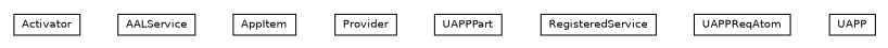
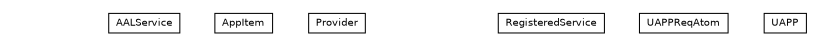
  digraph {
    nodesep=0.25
    ranksep=0.5
    node [fontcolor=black fontname=Helvetica fontsize=10.0 shape=plaintext]
-   n1 [label=<<table title="org.universAAL.ucc.model.Activator" border="0" cellborder="1" cellspacing="0" cellpadding="2" port="p" href="./Activator.html"> 		<tr><td><table border="0" cellspacing="0" cellpadding="1"> <tr><td align="center" balign="center"> Activator </td></tr> 		</table></td></tr> 		</table>>]
    n2 [label=<<table title="org.universAAL.ucc.model.AALService" border="0" cellborder="1" cellspacing="0" cellpadding="2" port="p" href="./AALService.html"> 		<tr><td><table border="0" cellspacing="0" cellpadding="1"> <tr><td align="center" balign="center"> AALService </td></tr> 		</table></td></tr> 		</table>>]
    n3 [label=<<table title="org.universAAL.ucc.model.AppItem" border="0" cellborder="1" cellspacing="0" cellpadding="2" port="p" href="./AppItem.html"> 		<tr><td><table border="0" cellspacing="0" cellpadding="1"> <tr><td align="center" balign="center"> AppItem </td></tr> 		</table></td></tr> 		</table>>]
    n4 [label=<<table title="org.universAAL.ucc.model.Provider" border="0" cellborder="1" cellspacing="0" cellpadding="2" port="p" href="./Provider.html"> 		<tr><td><table border="0" cellspacing="0" cellpadding="1"> <tr><td align="center" balign="center"> Provider </td></tr> 		</table></td></tr> 		</table>>]
-   n5 [label=<<table title="org.universAAL.ucc.model.UAPPPart" border="0" cellborder="1" cellspacing="0" cellpadding="2" port="p" href="./UAPPPart.html"> 		<tr><td><table border="0" cellspacing="0" cellpadding="1"> <tr><td align="center" balign="center"> UAPPPart </td></tr> 		</table></td></tr> 		</table>>]
    n6 [label=<<table title="org.universAAL.ucc.model.RegisteredService" border="0" cellborder="1" cellspacing="0" cellpadding="2" port="p" href="./RegisteredService.html"> 		<tr><td><table border="0" cellspacing="0" cellpadding="1"> <tr><td align="center" balign="center"> RegisteredService </td></tr> 		</table></td></tr> 		</table>>]
    n7 [label=<<table title="org.universAAL.ucc.model.UAPPReqAtom" border="0" cellborder="1" cellspacing="0" cellpadding="2" port="p" href="./UAPPReqAtom.html"> 		<tr><td><table border="0" cellspacing="0" cellpadding="1"> <tr><td align="center" balign="center"> UAPPReqAtom </td></tr> 		</table></td></tr> 		</table>>]
    n8 [label=<<table title="org.universAAL.ucc.model.UAPP" border="0" cellborder="1" cellspacing="0" cellpadding="2" port="p" href="./UAPP.html"> 		<tr><td><table border="0" cellspacing="0" cellpadding="1"> <tr><td align="center" balign="center"> UAPP </td></tr> 		</table></td></tr> 		</table>>]
  }
